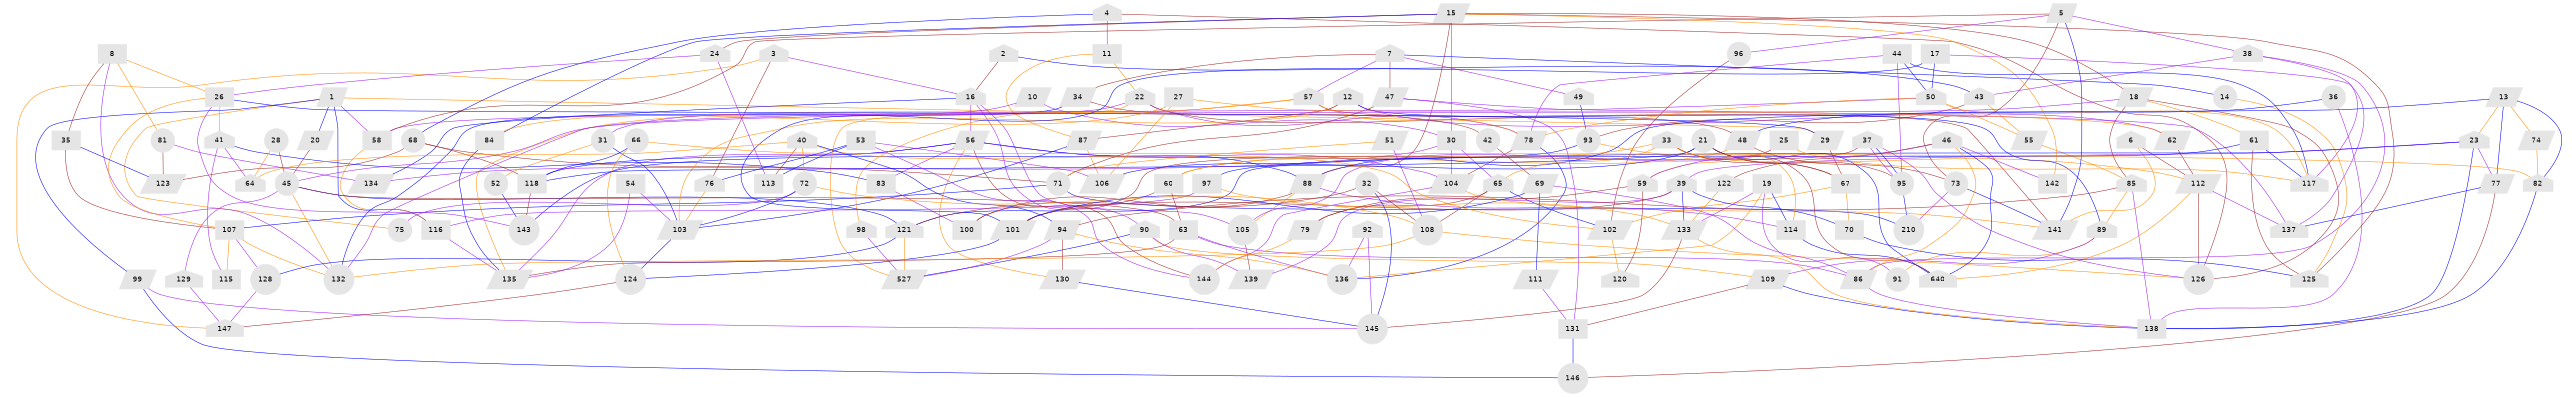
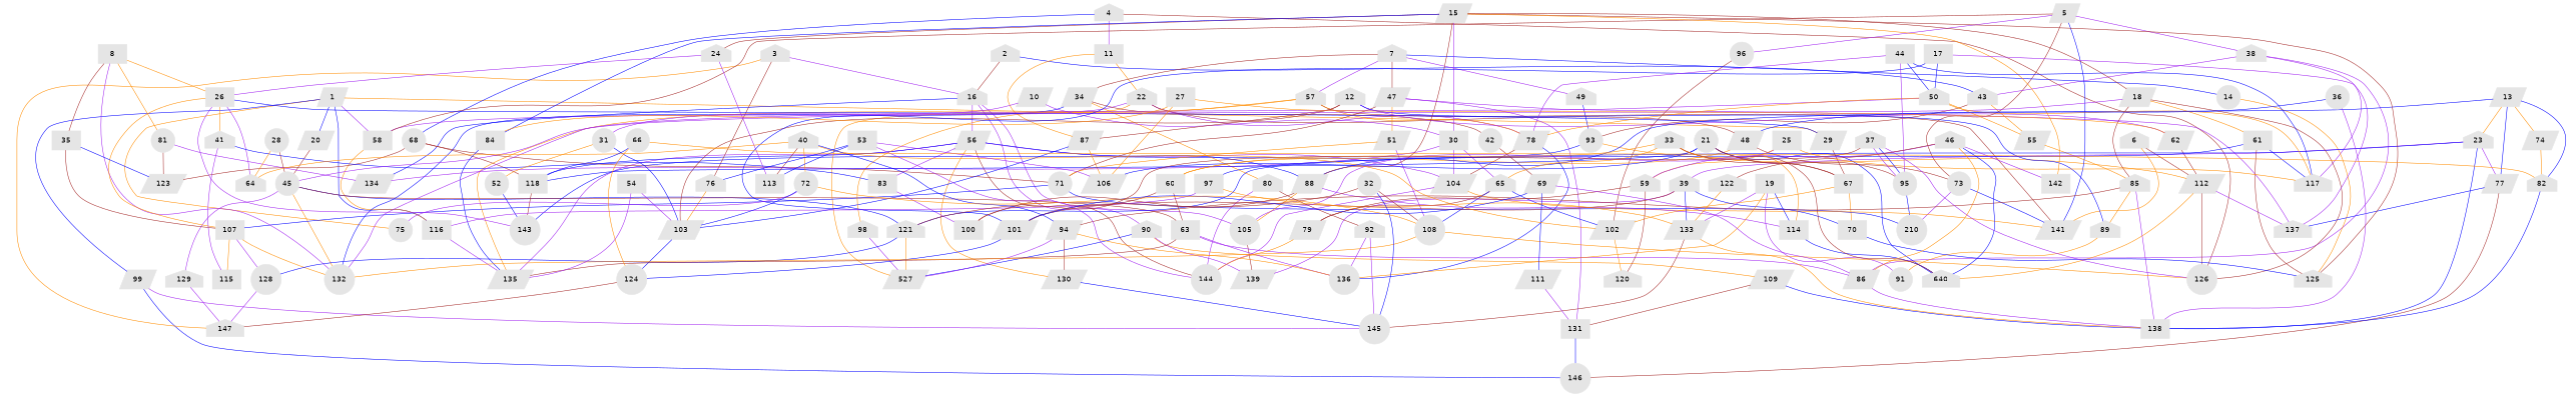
  graph {
    fontname="DejaVu Sans"
    node [color=gray90 fontname="DejaVu Sans" shape=parallelogram style=filled]
    edge [color=purple fontname="DejaVu Sans"]
    1
    20
    29
    58 [shape=box]
    75 [shape=circle]
    99
    116 [shape=box]
    45 [shape=circle]
    67 [shape=box]
    145 [shape=circle]
    146 [shape=circle]
    135
    2 [shape=house]
    16 [shape=house]
    43 [shape=house]
    56
    90 [shape=house]
    105 [shape=circle]
    134
    55
    93 [shape=circle]
    3 [shape=house]
    76 [shape=house]
    147 [shape=house]
    103
    4 [shape=house]
    11 [shape=box]
    68 [shape=circle]
    126 [shape=circle]
    22 [shape=house]
    87
    118 [shape=box]
    123
    71 [shape=circle]
    5
    38 [shape=house]
    73 [shape=circle]
    96 [shape=circle]
    141
    117 [shape=house]
    86
    n42 [label=210 shape=circle]
    102
    6 [shape=house]
    112
    137 [shape=house]
    n47 [label=640 shape=house]
    7 [shape=house]
    14 [shape=circle]
    34
    47
    49 [shape=house]
    57 [shape=house]
    125 [shape=house]
    132 [shape=circle]
    42 [shape=circle]
+   80 [shape=house]
    51
    131 [shape=box]
    78
    98 [shape=house]
    8 [shape=box]
    26 [shape=box]
    35 [shape=box]
    81 [shape=circle]
    41 [shape=house]
    107 [shape=box]
    143 [shape=circle]
    95 [shape=circle]
    30 [shape=box]
    10
    31 [shape=circle]
    65 [shape=house]
    104
    52 [shape=circle]
    136 [shape=circle]
    48
    n78 [label=527]
    106
    12 [shape=house]
    62
    89 [shape=house]
    91 [shape=circle]
    109
    124 [shape=circle]
    23 [shape=house]
    13
    74
    77
    82 [shape=house]
    88
    39 [shape=house]
    121 [shape=house]
    138 [shape=box]
    114 [shape=box]
    100 [shape=box]
    15
    18
    24 [shape=house]
    84 [shape=box]
    142 [shape=box]
    61 [shape=box]
    85 [shape=house]
    113 [shape=box]
    83 [shape=box]
    144 [shape=circle]
    130
    139
    17 [shape=box]
    50 [shape=house]
    101
    63 [shape=box]
    129 [shape=house]
    97 [shape=box]
    94
    19 [shape=box]
    133
    21 [shape=circle]
    70 [shape=box]
    60 [shape=box]
    128 [shape=circle]
    25 [shape=box]
    59 [shape=house]
    79
    120 [shape=house]
    64 [shape=house]
    115 [shape=box]
    27 [shape=box]
    28 [shape=circle]
    108 [shape=circle]
    32 [shape=circle]
    33 [shape=house]
    69
    92 [shape=house]
    36 [shape=circle]
    37 [shape=house]
    40 [shape=house]
    72 [shape=circle]
    111
    44 [shape=box]
    46 [shape=house]
    122 [shape=house]
    53 [shape=box]
    54 [shape=box]
    66 [shape=circle]
    1 -- 20 [color=blue]
    1 -- 29 [color=darkorange]
    1 -- 58
    1 -- 75 [color=darkorange]
    1 -- 99 [color=blue]
    1 -- 116 [color=blue]
    20 -- 45 [color=brown]
    29 -- 67 [color=brown]
    58 -- 116 [color=darkorange]
    99 -- 145
    99 -- 146 [color=blue]
    116 -- 135
    45 -- 132 [color=darkorange]
    45 -- 121 [color=blue]
    45 -- 63 [color=brown]
    45 -- 129
    67 -- 102 [color=darkorange]
    67 -- 70 [color=darkorange]
    2 -- 16 [color=brown]
    2 -- 43 [color=blue]
    16 -- 56
    16 -- 90
    16 -- 105
    16 -- 134 [color=blue]
    43 -- 55 [color=darkorange]
    43 -- 93 [color=brown]
    56 -- 135
    56 -- 118 [color=blue]
    56 -- 104
    56 -- 88 [color=blue]
    56 -- 83
    56 -- 144 [color=brown]
    56 -- 130 [color=darkorange]
    90 -- n78 [color=blue]
    90 -- 109 [color=darkorange]
    90 -- 139
    105 -- 139 [color=brown]
    55 -- 85 [color=darkorange]
    93 -- 112 [color=darkorange]
    93 -- 143 [color=blue]
    3 -- 16
    3 -- 76 [color=brown]
    3 -- 147 [color=darkorange]
    76 -- 103 [color=darkorange]
    103 -- 124 [color=blue]
    4 -- 11
    4 -- 68 [color=blue]
    4 -- 126 [color=brown]
    11 -- 22 [color=darkorange]
    11 -- 87 [color=darkorange]
    68 -- 118 [color=brown]
    68 -- 123 [color=brown]
    68 -- 71 [color=brown]
    22 -- 58
    22 -- 78
    22 -- 48 [color=brown]
    22 -- n78 [color=darkorange]
    87 -- 103 [color=blue]
    87 -- 106 [color=darkorange]
    118 -- 143 [color=brown]
    71 -- n42 [color=blue]
    71 -- 107 [color=blue]
    5 -- 58 [color=brown]
    5 -- 38
    5 -- 73 [color=brown]
    5 -- 96
    5 -- 141 [color=blue]
    38 -- 43
    38 -- 117
    38 -- 86
    73 -- 141 [color=blue]
    73 -- n42
    96 -- 102 [color=brown]
    86 -- 138
    102 -- 120 [color=darkorange]
    6 -- 141 [color=darkorange]
    6 -- 112 [color=brown]
    112 -- 126 [color=brown]
    112 -- 137
    112 -- n47 [color=darkorange]
    7 -- 14 [color=blue]
    7 -- 34 [color=brown]
    7 -- 47 [color=brown]
    7 -- 49
    7 -- 57
    14 -- 125 [color=darkorange]
    34 -- 132 [color=blue]
    34 -- 42 [color=brown]
+   34 -- 80 [color=darkorange]
    47 -- 71 [color=brown]
    47 -- 137
+   47 -- 51 [color=darkorange]
    47 -- 131
    49 -- 93 [color=blue]
    57 -- 135 [color=darkorange]
    57 -- 141 [color=brown]
    57 -- 78 [color=darkorange]
    57 -- 98 [color=darkorange]
    42 -- 69 [color=brown]
+   80 -- 144
+   80 -- 92 [color=brown]
    51 -- 71 [color=darkorange]
    51 -- 108
    131 -- 146 [color=blue]
    78 -- 104 [color=brown]
    78 -- 136 [color=blue]
    98 -- n78
    8 -- 132
    8 -- 26 [color=darkorange]
    8 -- 35 [color=brown]
    8 -- 81 [color=darkorange]
    26 -- 29 [color=blue]
    26 -- 41 [color=darkorange]
    26 -- 107 [color=darkorange]
    26 -- 143
    35 -- 123 [color=blue]
    35 -- 107 [color=brown]
    81 -- 134
    81 -- 123 [color=brown]
    41 -- 83 [color=blue]
-   41 -- 64
+   26 -- 64
    41 -- 115
    107 -- 132 [color=darkorange]
    107 -- 128
    107 -- 115 [color=darkorange]
    95 -- n42 [color=blue]
    30 -- 134
    30 -- 65
    30 -- 104
    10 -- 30
    10 -- 31
    31 -- 103 [color=blue]
    31 -- 52 [color=darkorange]
    65 -- 102 [color=blue]
    65 -- 79 [color=brown]
-   65 -- 108 [color=brown]
+   65 -- 108 [color=blue]
    104 -- 141 [color=darkorange]
    104 -- 144
    52 -- 143 [color=blue]
    48 -- 73 [color=brown]
    48 -- 60 [color=darkorange]
-   12 -- 103 [color=darkorange]
+   12 -- 103 [color=brown]
    12 -- 87 [color=brown]
    12 -- 62
    12 -- 89 [color=blue]
    62 -- 112 [color=brown]
    89 -- 91 [color=darkorange]
-   89 -- 109
    109 -- 131 [color=brown]
    109 -- 138 [color=blue]
    124 -- 147 [color=brown]
    23 -- 77
    23 -- 39
    23 -- 121 [color=blue]
    23 -- 138 [color=blue]
    13 -- 23 [color=darkorange]
    13 -- 74 [color=darkorange]
    13 -- 77 [color=blue]
    13 -- 82 [color=blue]
    13 -- 88 [color=blue]
    74 -- 82 [color=darkorange]
    77 -- 146 [color=brown]
    77 -- 137 [color=blue]
    82 -- 138 [color=blue]
    88 -- 105 [color=darkorange]
    88 -- 114
    88 -- 100 [color=brown]
    39 -- 139
    39 -- 101 [color=brown]
    39 -- 133 [color=blue]
    39 -- 70 [color=blue]
    121 -- n78 [color=darkorange]
    121 -- 128 [color=blue]
    114 -- n47 [color=blue]
    15 -- 125 [color=brown]
    15 -- 30
    15 -- 88 [color=brown]
    15 -- 18 [color=brown]
    15 -- 24 [color=brown]
    15 -- 84 [color=blue]
    15 -- 142 [color=darkorange]
    18 -- 45
    18 -- 126 [color=brown]
    18 -- 61 [color=darkorange]
    18 -- 85 [color=brown]
    24 -- 26
    24 -- 113
    84 -- 135 [color=blue]
    61 -- 117 [color=blue]
    61 -- 125 [color=brown]
    61 -- 97 [color=blue]
    85 -- 89 [color=darkorange]
    85 -- 138
    85 -- 94 [color=brown]
    83 -- 100
    130 -- 145 [color=blue]
    17 -- 137
    17 -- 50 [color=blue]
    17 -- 101 [color=blue]
    50 -- 55 [color=darkorange]
    50 -- 117 [color=darkorange]
    50 -- 132
    50 -- 78 [color=darkorange]
    101 -- 124 [color=blue]
    63 -- 135 [color=brown]
    63 -- 86
    63 -- 136
    129 -- 147
    97 -- 116
    97 -- 133 [color=darkorange]
    94 -- 136 [color=darkorange]
    94 -- n78
    94 -- 130 [color=brown]
    19 -- 136 [color=darkorange]
    19 -- 91
    19 -- 114 [color=blue]
    19 -- 133
    133 -- 145 [color=brown]
    133 -- 138 [color=darkorange]
    21 -- 67 [color=brown]
    21 -- 118 [color=blue]
    21 -- n47 [color=blue]
    21 -- 95 [color=brown]
    21 -- 106 [color=blue]
    70 -- 125 [color=blue]
    60 -- 101 [color=brown]
    60 -- 63 [color=brown]
    128 -- 147
    25 -- 105
    25 -- 117 [color=darkorange]
    25 -- 59 [color=darkorange]
    59 -- 79 [color=brown]
    59 -- 120 [color=brown]
    79 -- 144 [color=darkorange]
    27 -- 106 [color=darkorange]
    27 -- 62 [color=darkorange]
    27 -- 84 [color=darkorange]
    28 -- 45 [color=brown]
    28 -- 64 [color=darkorange]
    108 -- 126 [color=darkorange]
    108 -- 132 [color=darkorange]
    32 -- 145 [color=blue]
    32 -- 121 [color=brown]
    32 -- 108 [color=brown]
    33 -- 67 [color=brown]
    33 -- n47 [color=brown]
    33 -- 65 [color=darkorange]
    33 -- 114 [color=darkorange]
    33 -- 60 [color=darkorange]
    69 -- 86
    69 -- 101 [color=blue]
    69 -- 111 [color=blue]
    92 -- 145
    92 -- 136
    36 -- 48 [color=blue]
    36 -- 138
    37 -- 126
    37 -- 95
    37 -- 95 [color=blue]
    37 -- 100 [color=brown]
    40 -- 102 [color=darkorange]
    40 -- 113 [color=brown]
    40 -- 94 [color=blue]
    40 -- 64 [color=darkorange]
    40 -- 72 [color=darkorange]
    72 -- 75
    72 -- 103 [color=blue]
    72 -- 108 [color=darkorange]
    111 -- 131
    44 -- 117 [color=blue]
    44 -- 78
    44 -- 95
    44 -- 50 [color=blue]
    46 -- 86 [color=darkorange]
    46 -- n47 [color=blue]
    46 -- 142
    46 -- 59
    46 -- 122 [color=brown]
    122 -- 133 [color=darkorange]
    53 -- 76 [color=blue]
    53 -- 106
    53 -- 113 [color=blue]
    53 -- 144
    54 -- 135
    54 -- 103
    66 -- 118 [color=blue]
    66 -- 124 [color=darkorange]
    66 -- 82 [color=darkorange]
  }
